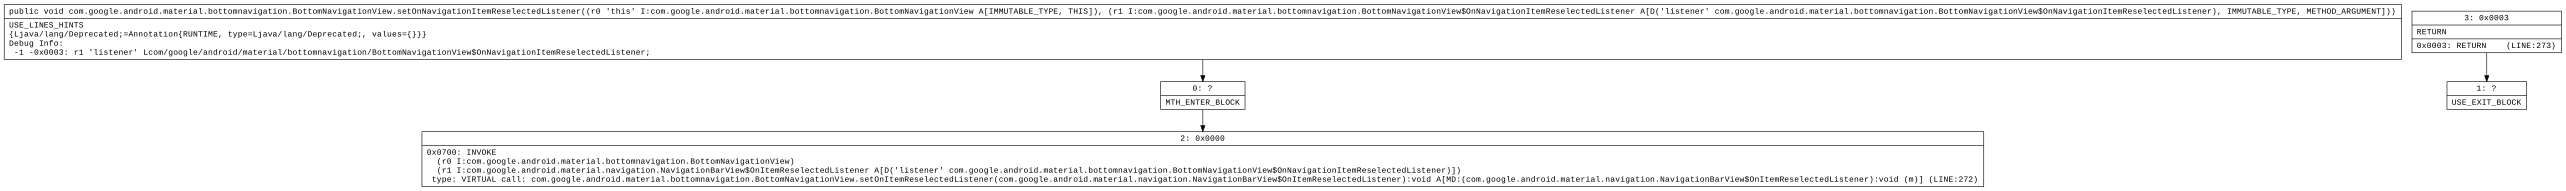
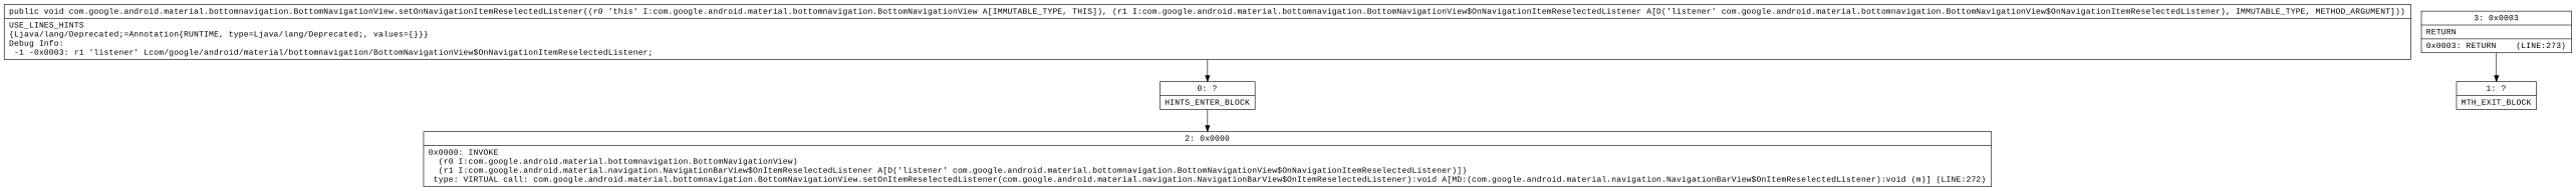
  digraph {
    fontname="Liberation Mono"
    node [fontname="Liberation Mono" shape=record]
    edge [fontname="Liberation Mono"]
-   n1 [label="{0\:\ ?|MTH_ENTER_BLOCK\l}"]
-   n2 [label="{2\:\ 0x0000|0x0700: INVOKE  \l  (r0 I:com.google.android.material.bottomnavigation.BottomNavigationView)\l  (r1 I:com.google.android.material.navigation.NavigationBarView$OnItemReselectedListener A[D('listener' com.google.android.material.bottomnavigation.BottomNavigationView$OnNavigationItemReselectedListener)])\l type: VIRTUAL call: com.google.android.material.bottomnavigation.BottomNavigationView.setOnItemReselectedListener(com.google.android.material.navigation.NavigationBarView$OnItemReselectedListener):void A[MD:(com.google.android.material.navigation.NavigationBarView$OnItemReselectedListener):void (m)] (LINE:272)\l}"]
+   n1 [label="{0\:\ ?|HINTS_ENTER_BLOCK\l}"]
+   n2 [label="{2\:\ 0x0000|0x0000: INVOKE  \l  (r0 I:com.google.android.material.bottomnavigation.BottomNavigationView)\l  (r1 I:com.google.android.material.navigation.NavigationBarView$OnItemReselectedListener A[D('listener' com.google.android.material.bottomnavigation.BottomNavigationView$OnNavigationItemReselectedListener)])\l type: VIRTUAL call: com.google.android.material.bottomnavigation.BottomNavigationView.setOnItemReselectedListener(com.google.android.material.navigation.NavigationBarView$OnItemReselectedListener):void A[MD:(com.google.android.material.navigation.NavigationBarView$OnItemReselectedListener):void (m)] (LINE:272)\l}"]
    n3 [label="{3\:\ 0x0003|RETURN\l|0x0003: RETURN    (LINE:273)\l}"]
-   n4 [label="{1\:\ ?|USE_EXIT_BLOCK\l}"]
+   n4 [label="{1\:\ ?|MTH_EXIT_BLOCK\l}"]
    n5 [label="{public void com.google.android.material.bottomnavigation.BottomNavigationView.setOnNavigationItemReselectedListener((r0 'this' I:com.google.android.material.bottomnavigation.BottomNavigationView A[IMMUTABLE_TYPE, THIS]), (r1 I:com.google.android.material.bottomnavigation.BottomNavigationView$OnNavigationItemReselectedListener A[D('listener' com.google.android.material.bottomnavigation.BottomNavigationView$OnNavigationItemReselectedListener), IMMUTABLE_TYPE, METHOD_ARGUMENT]))  | USE_LINES_HINTS\l\{Ljava\/lang\/Deprecated;=Annotation\{RUNTIME, type=Ljava\/lang\/Deprecated;, values=\{\}\}\}\lDebug Info:\l  \-1 \-0x0003: r1 'listener' Lcom\/google\/android\/material\/bottomnavigation\/BottomNavigationView$OnNavigationItemReselectedListener;\l}"]
    n1 -> n2
    n3 -> n4
    n5 -> n1
  }
